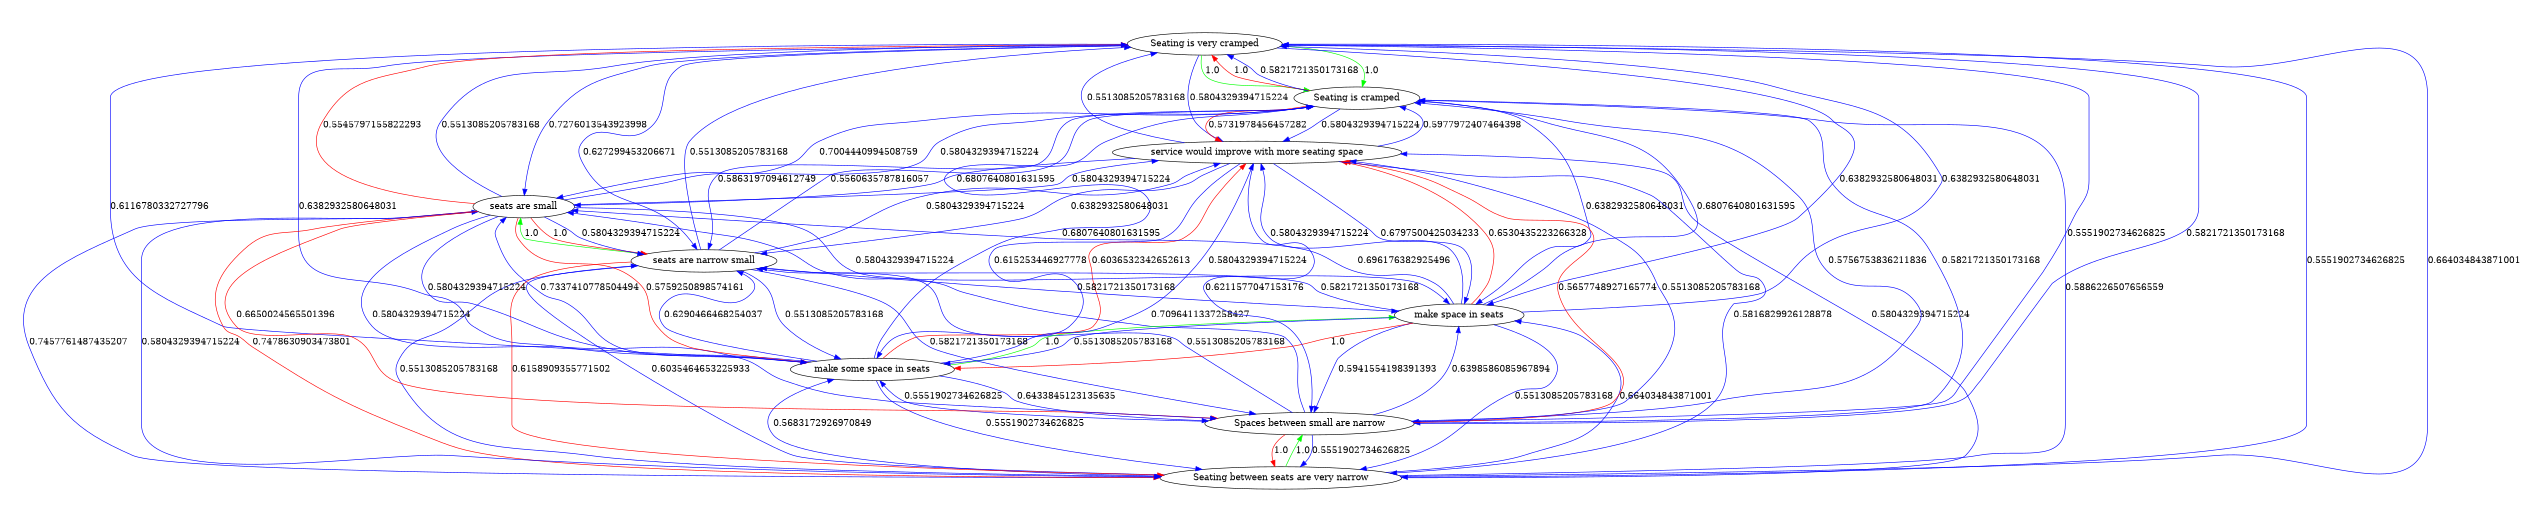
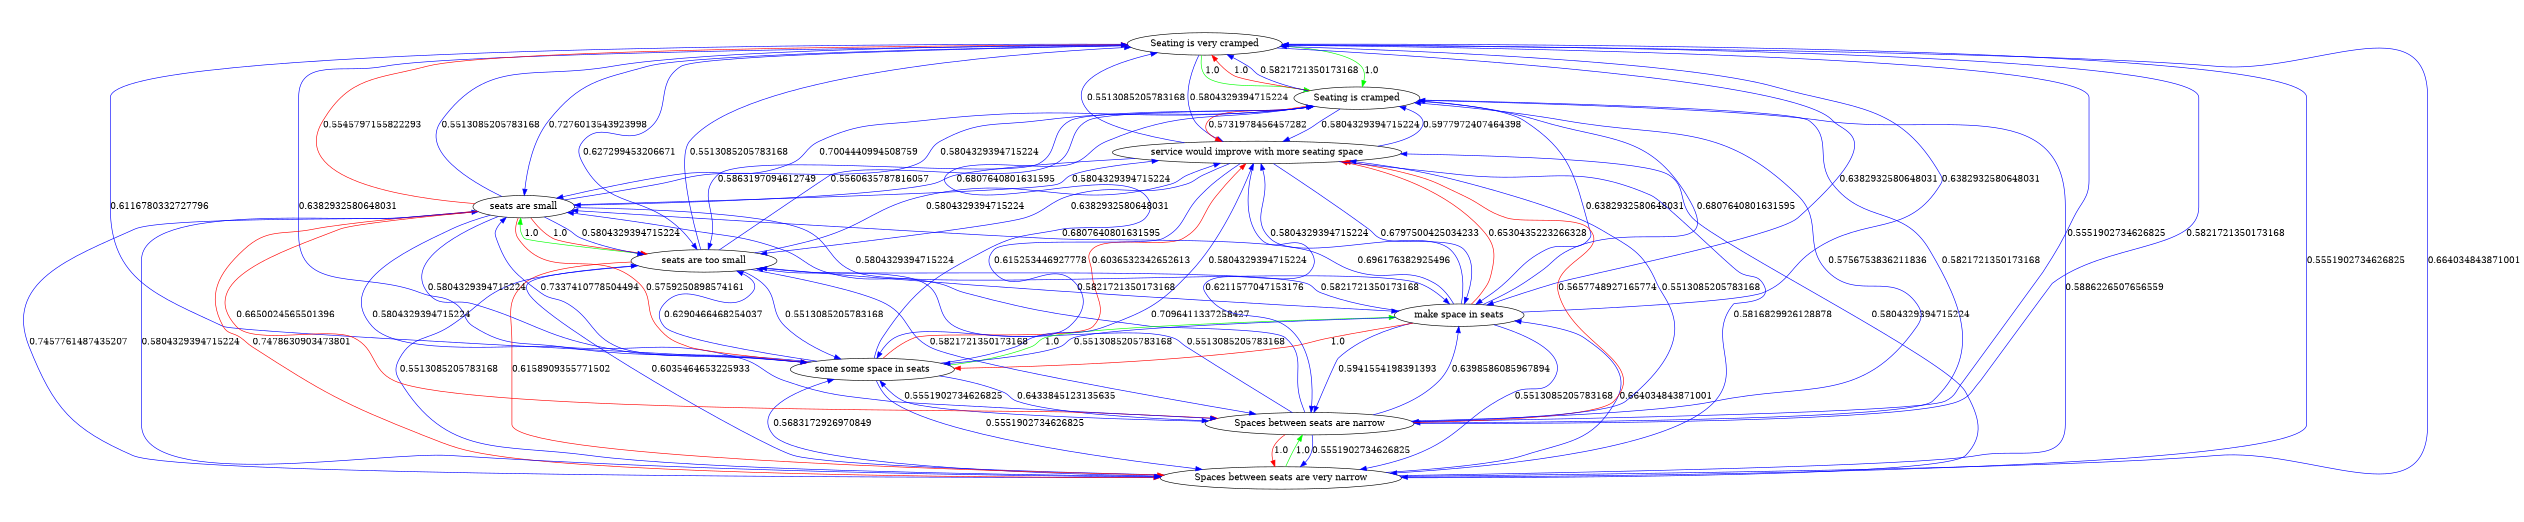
  digraph {
    edge [color=blue]
    "Seating is very cramped"
    "Seating is cramped"
-   "Spaces between seats are very narrow" [label="Seating between seats are very narrow"]
-   "Spaces between seats are narrow" [label="Spaces between small are narrow"]
-   "make some space in seats"
+   "Spaces between seats are very narrow"
+   "Spaces between seats are narrow"
+   "make some space in seats" [label="some some space in seats"]
    "make space in seats"
-   "seats are too small" [label="seats are narrow small"]
+   "seats are too small"
    "seats are small"
    "service would improve with more seating space"
    "Seating is very cramped" -> "Seating is cramped" [color=green label=1.0]
    "Seating is very cramped" -> "Seating is cramped" [color=green label=1.0]
    "Seating is very cramped" -> "Spaces between seats are very narrow" [label=0.5551902734626825]
    "Seating is very cramped" -> "Spaces between seats are narrow" [label=0.5551902734626825]
    "Seating is very cramped" -> "make some space in seats" [label=0.6116780332727796]
    "Seating is very cramped" -> "make space in seats" [label=0.6382932580648031]
    "Seating is very cramped" -> "seats are too small" [label=0.627299453206671]
    "Seating is very cramped" -> "seats are small" [label=0.7276013543923998]
    "Seating is very cramped" -> "service would improve with more seating space" [label=0.5804329394715224]
    "Seating is cramped" -> "Seating is very cramped" [color=red label=1.0]
    "Seating is cramped" -> "Seating is very cramped" [label=0.5821721350173168]
    "Seating is cramped" -> "Spaces between seats are narrow" [label=0.5821721350173168]
    "Seating is cramped" -> "make space in seats" [label=0.6382932580648031]
    "Seating is cramped" -> "seats are too small" [label=0.5863197094612749]
    "Seating is cramped" -> "seats are small" [label=0.7004440994508759]
    "Seating is cramped" -> "service would improve with more seating space" [color=red label=0.5731978456457282]
    "Seating is cramped" -> "service would improve with more seating space" [label=0.5804329394715224]
    "Spaces between seats are very narrow" -> "Seating is very cramped" [label=0.664034843871001]
    "Spaces between seats are very narrow" -> "Seating is cramped" [label=0.5886226507656559]
    "Spaces between seats are very narrow" -> "Spaces between seats are narrow" [color=green label=1.0]
    "Spaces between seats are very narrow" -> "make some space in seats" [label=0.5683172926970849]
    "Spaces between seats are very narrow" -> "make space in seats" [label=0.664034843871001]
    "Spaces between seats are very narrow" -> "seats are too small" [label=0.6035464653225933]
    "Spaces between seats are very narrow" -> "seats are small" [label=0.7457761487435207]
    "Spaces between seats are very narrow" -> "service would improve with more seating space" [label=0.5804329394715224]
    "Spaces between seats are narrow" -> "Seating is very cramped" [label=0.5821721350173168]
    "Spaces between seats are narrow" -> "Seating is cramped" [label=0.5756753836211836]
    "Spaces between seats are narrow" -> "Spaces between seats are very narrow" [color=red label=1.0]
    "Spaces between seats are narrow" -> "Spaces between seats are very narrow" [label=0.5551902734626825]
    "Spaces between seats are narrow" -> "make some space in seats" [label=0.5551902734626825]
    "Spaces between seats are narrow" -> "make space in seats" [label=0.6398586085967894]
    "Spaces between seats are narrow" -> "seats are too small" [label=0.5513085205783168]
    "Spaces between seats are narrow" -> "seats are small" [label=0.7096411337258427]
    "Spaces between seats are narrow" -> "service would improve with more seating space" [color=red label=0.5657748927165774]
    "Spaces between seats are narrow" -> "service would improve with more seating space" [label=0.5513085205783168]
    "make some space in seats" -> "Seating is very cramped" [label=0.6382932580648031]
    "make some space in seats" -> "Seating is cramped" [label=0.6807640801631595]
    "make some space in seats" -> "Spaces between seats are very narrow" [label=0.5551902734626825]
    "make some space in seats" -> "Spaces between seats are narrow" [label=0.6433845123135635]
    "make some space in seats" -> "make space in seats" [color=green label=1.0]
    "make some space in seats" -> "seats are too small" [label=0.6290466468254037]
    "make some space in seats" -> "seats are small" [label=0.7337410778504494]
    "make some space in seats" -> "service would improve with more seating space" [color=red label=0.6036532342652613]
    "make some space in seats" -> "service would improve with more seating space" [label=0.5804329394715224]
    "make space in seats" -> "Seating is very cramped" [label=0.6382932580648031]
    "make space in seats" -> "Seating is cramped" [label=0.6807640801631595]
    "make space in seats" -> "Spaces between seats are very narrow" [label=0.5513085205783168]
    "make space in seats" -> "Spaces between seats are narrow" [label=0.5941554198391393]
    "make space in seats" -> "make some space in seats" [color=red label=1.0]
    "make space in seats" -> "make some space in seats" [label=0.5513085205783168]
    "make space in seats" -> "seats are too small" [label=0.5821721350173168]
    "make space in seats" -> "seats are small" [label=0.696176382925496]
    "make space in seats" -> "service would improve with more seating space" [color=red label=0.6530435223266328]
    "make space in seats" -> "service would improve with more seating space" [label=0.5804329394715224]
    "seats are too small" -> "Seating is very cramped" [label=0.5513085205783168]
    "seats are too small" -> "Seating is cramped" [label=0.5560635787816057]
    "seats are too small" -> "Spaces between seats are very narrow" [color=red label=0.6158909355771502]
    "seats are too small" -> "Spaces between seats are very narrow" [label=0.5513085205783168]
    "seats are too small" -> "Spaces between seats are narrow" [label=0.5821721350173168]
    "seats are too small" -> "make some space in seats" [label=0.5513085205783168]
    "seats are too small" -> "make space in seats" [label=0.5821721350173168]
    "seats are too small" -> "seats are small" [color=green label=1.0]
    "seats are too small" -> "service would improve with more seating space" [label=0.5804329394715224]
    "seats are small" -> "Seating is very cramped" [color=red label=0.5545797155822293]
    "seats are small" -> "Seating is very cramped" [label=0.5513085205783168]
    "seats are small" -> "Seating is cramped" [label=0.5804329394715224]
    "seats are small" -> "Spaces between seats are very narrow" [color=red label=0.7478630903473801]
    "seats are small" -> "Spaces between seats are very narrow" [label=0.5804329394715224]
    "seats are small" -> "Spaces between seats are narrow" [color=red label=0.6650024565501396]
    "seats are small" -> "Spaces between seats are narrow" [label=0.5804329394715224]
    "seats are small" -> "make some space in seats" [color=red label=0.5759250898574161]
    "seats are small" -> "make some space in seats" [label=0.5804329394715224]
    "seats are small" -> "make space in seats" [label=0.5804329394715224]
    "seats are small" -> "seats are too small" [color=red label=1.0]
    "seats are small" -> "seats are too small" [label=0.5804329394715224]
    "seats are small" -> "service would improve with more seating space" [label=0.5804329394715224]
    "service would improve with more seating space" -> "Seating is very cramped" [label=0.5513085205783168]
    "service would improve with more seating space" -> "Seating is cramped" [label=0.5977972407464398]
    "service would improve with more seating space" -> "Spaces between seats are very narrow" [label=0.5816829926128878]
    "service would improve with more seating space" -> "Spaces between seats are narrow" [label=0.6211577047153176]
    "service would improve with more seating space" -> "make some space in seats" [label=0.615253446927778]
    "service would improve with more seating space" -> "make space in seats" [label=0.6797500425034233]
    "service would improve with more seating space" -> "seats are too small" [label=0.6382932580648031]
    "service would improve with more seating space" -> "seats are small" [label=0.6807640801631595]
  }
